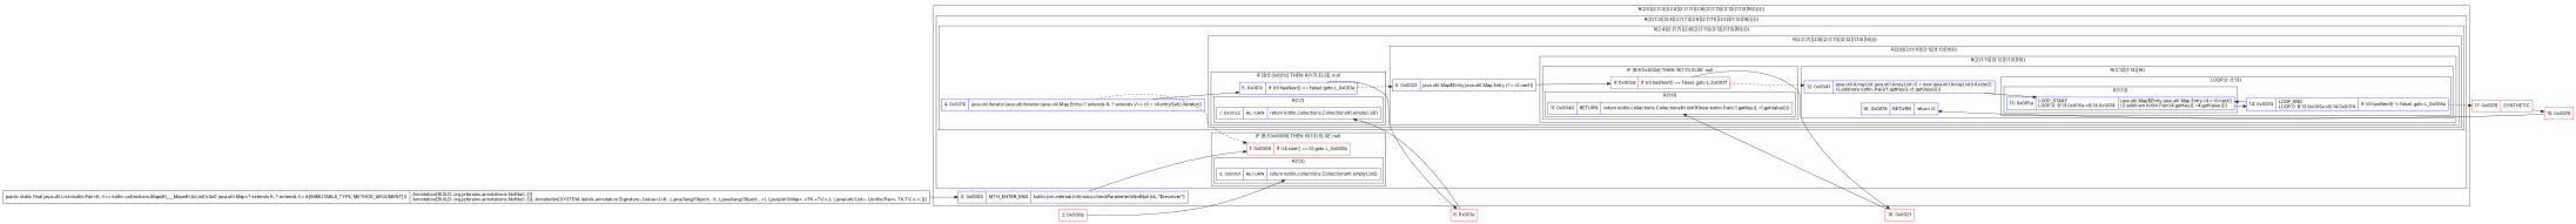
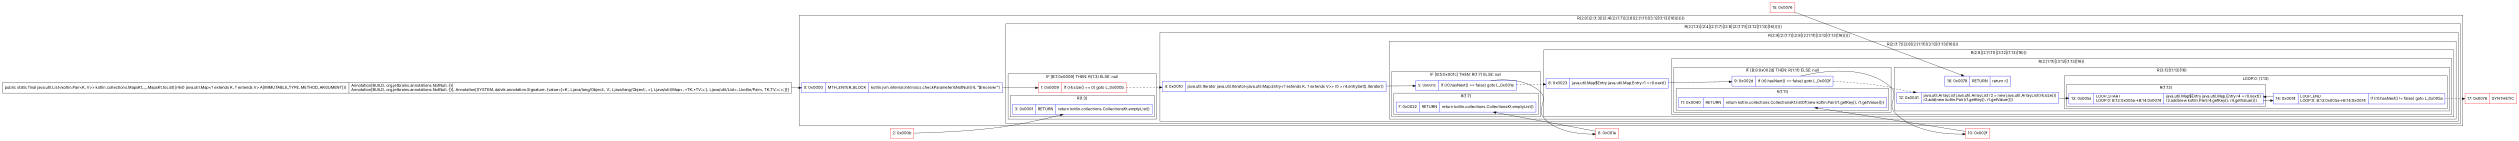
  digraph {
    fontname=Inter
    rankdir=LR
    node [color=blue fontname=Inter shape=record]
    edge [fontname=Inter]
    n1 [label="{3\:\ 0x000f|RETURN\l|return kotlin.collections.CollectionsKt.emptyList()\l}"]
    n2 [color=red label="{1\:\ 0x0009|if (r4.size() == 0) goto L_0x000b\l}"]
    n3 [label="{7\:\ 0x0022|RETURN\l|return kotlin.collections.CollectionsKt.emptyList()\l}"]
    n4 [label="{5\:\ 0x001c|if (r0.hasNext() == false) goto L_0x001e\l}"]
    n5 [label="{11\:\ 0x0040|RETURN\l|return kotlin.collections.CollectionsKt.listOf(new kotlin.Pair(r1.getKey(), r1.getValue()))\l}"]
-   n6 [color=red label="{9\:\ 0x002d|if (r0.hasNext() == false) goto L_0x002f\l}"]
+   n6 [label="{9\:\ 0x002d|if (r0.hasNext() == false) goto L_0x002f\l}"]
    n7 [label="{13\:\ 0x005a|LOOP_START\lLOOP:0: B:13:0x005a\-\>B:14:0x0074\l|java.util.Map$Entry java.util.Map.Entry r4 = r0.next()\lr2.add(new kotlin.Pair(r4.getKey(), r4.getValue()))\l}"]
    n8 [label="{14\:\ 0x0074|LOOP_END\lLOOP:0: B:13:0x005a\-\>B:14:0x0074\l|if (r0.hasNext() != false) goto L_0x005a\l}"]
    n9 [label="{12\:\ 0x0041|java.util.ArrayList java.util.ArrayList r2 = new java.util.ArrayList(r4.size())\lr2.add(new kotlin.Pair(r1.getKey(), r1.getValue()))\l}"]
    n10 [label="{16\:\ 0x0078|RETURN\l|return r2\l}"]
    n11 [label="{8\:\ 0x0023|java.util.Map$Entry java.util.Map.Entry r1 = r0.next()\l}"]
    n12 [label="{4\:\ 0x0010|java.util.Iterator java.util.Iterator\<java.util.Map.Entry\<? extends K, ? extends V\>\> r0 = r4.entrySet().iterator()\l}"]
-   n13 [label="{0\:\ 0x0000|MTH_ENTER_END\l|kotlin.jvm.internal.Intrinsics.checkParameterIsNotNull(r4, \"$receiver\")\l}"]
+   n13 [label="{0\:\ 0x0000|MTH_ENTER_BLOCK\l|kotlin.jvm.internal.Intrinsics.checkParameterIsNotNull(r4, \"$receiver\")\l}"]
    n14 [color=red label="{6\:\ 0x001e}"]
    n15 [color=red label="{10\:\ 0x002f}"]
    n16 [color=red label="{17\:\ 0x0076|SYNTHETIC\l}"]
    n17 [color=red label="{2\:\ 0x000b}"]
    n18 [color=red label="{15\:\ 0x0076}"]
    n19 [label="{public static final java.util.List\<kotlin.Pair\<K, V\>\> kotlin.collections.MapsKt___MapsKt.toList((r4v0 java.util.Map\<? extends K, ? extends V\> A[IMMUTABLE_TYPE, METHOD_ARGUMENT]))  | Annotation[BUILD, org.jetbrains.annotations.NotNull, \{\}]\lAnnotation[BUILD, org.jetbrains.annotations.NotNull, \{\}], Annotation[SYSTEM, dalvik.annotation.Signature, \{value=[\<K:, Ljava\/lang\/Object;, V:, Ljava\/lang\/Object;, \>(, Ljava\/util\/Map\<, +TK;+TV;\>;), Ljava\/util\/List\<, Lkotlin\/Pair\<, TK;TV;\>;\>;]\}]\l}" color=""]
    subgraph cluster_1 {
      label="R(2:0|(2:(1:3)|(2:4|(2:(1:7)|(2:8|(2:(1:11)|(3:12|(1:13)|16)))))))"
      n13
      subgraph cluster_2 {
        label="R(2:(1:3)|(2:4|(2:(1:7)|(2:8|(2:(1:11)|(3:12|(1:13)|16))))))"
        subgraph cluster_3 {
          label="IF [B:1:0x0009] THEN: R(1:3) ELSE: null"
          n2
          subgraph cluster_4 {
            label="R(1:3)"
            n1
          }
        }
        subgraph cluster_5 {
          label="R(2:4|(2:(1:7)|(2:8|(2:(1:11)|(3:12|(1:13)|16)))))"
          n12
          subgraph cluster_6 {
            label="R(2:(1:7)|(2:8|(2:(1:11)|(3:12|(1:13)|16))))"
            subgraph cluster_7 {
              label="IF [B:5:0x001c] THEN: R(1:7) ELSE: null"
              n4
              subgraph cluster_8 {
                label="R(1:7)"
                n3
              }
            }
            subgraph cluster_9 {
              label="R(2:8|(2:(1:11)|(3:12|(1:13)|16)))"
              n11
              subgraph cluster_10 {
                label="R(2:(1:11)|(3:12|(1:13)|16))"
                subgraph cluster_11 {
                  label="IF [B:9:0x002d] THEN: R(1:11) ELSE: null"
                  n6
                  subgraph cluster_12 {
                    label="R(1:11)"
                    n5
                  }
                }
                subgraph cluster_13 {
                  label="R(3:12|(1:13)|16)"
                  n9
                  n10
                  subgraph cluster_14 {
                    label="LOOP:0: (1:13)"
                    n8
                    subgraph cluster_15 {
                      label="R(1:13)"
                      n7
                    }
                  }
                }
              }
            }
          }
        }
      }
    }
-   n12 -> n2 [style=dashed]
+   n2 -> n12 [style=dashed]
    n4 -> n11 [style=dashed]
    n4 -> n14
    n6 -> n9 [style=dashed]
    n6 -> n15
    n7 -> n8
    n8 -> n7
    n8 -> n16 [style=dashed]
    n9 -> n7
    n11 -> n6
    n12 -> n4
    n13 -> n2
    n14 -> n3
    n15 -> n5
-   n16 -> n18
    n17 -> n1
    n18 -> n10
    n19 -> n13
  }
